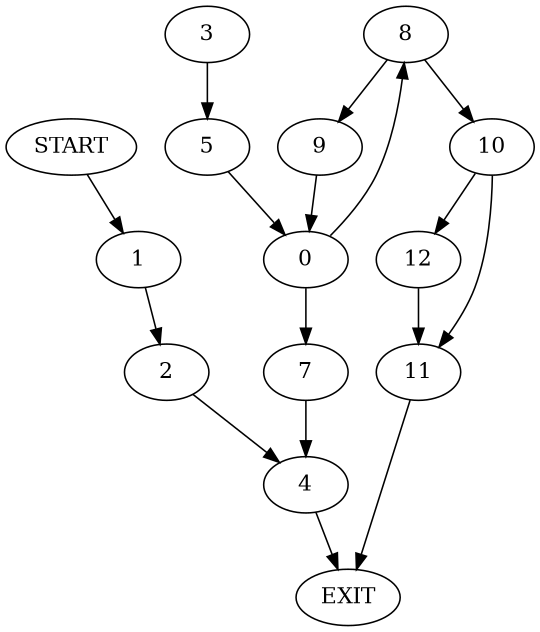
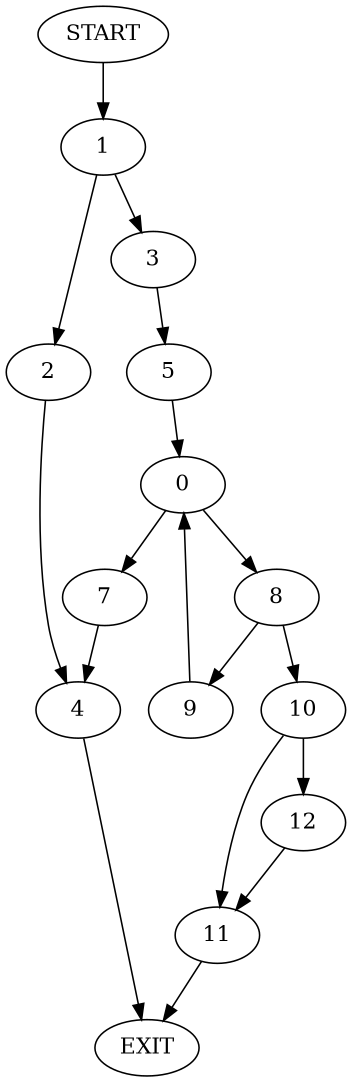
  digraph {
    n1 [label=START]
    1
    2
    3
    n5 [label=EXIT]
    4
    5
    n8 [label=0]
    7
    8
    9
    10
    11
    12
    n1 -> 1
    1 -> 2
+   1 -> 3
    2 -> 4
    3 -> 5
    4 -> n5
    5 -> n8
    n8 -> 7
    n8 -> 8
    7 -> 4
    8 -> 9
    8 -> 10
    9 -> n8
    10 -> 11
    10 -> 12
    11 -> n5
    12 -> 11
  }
